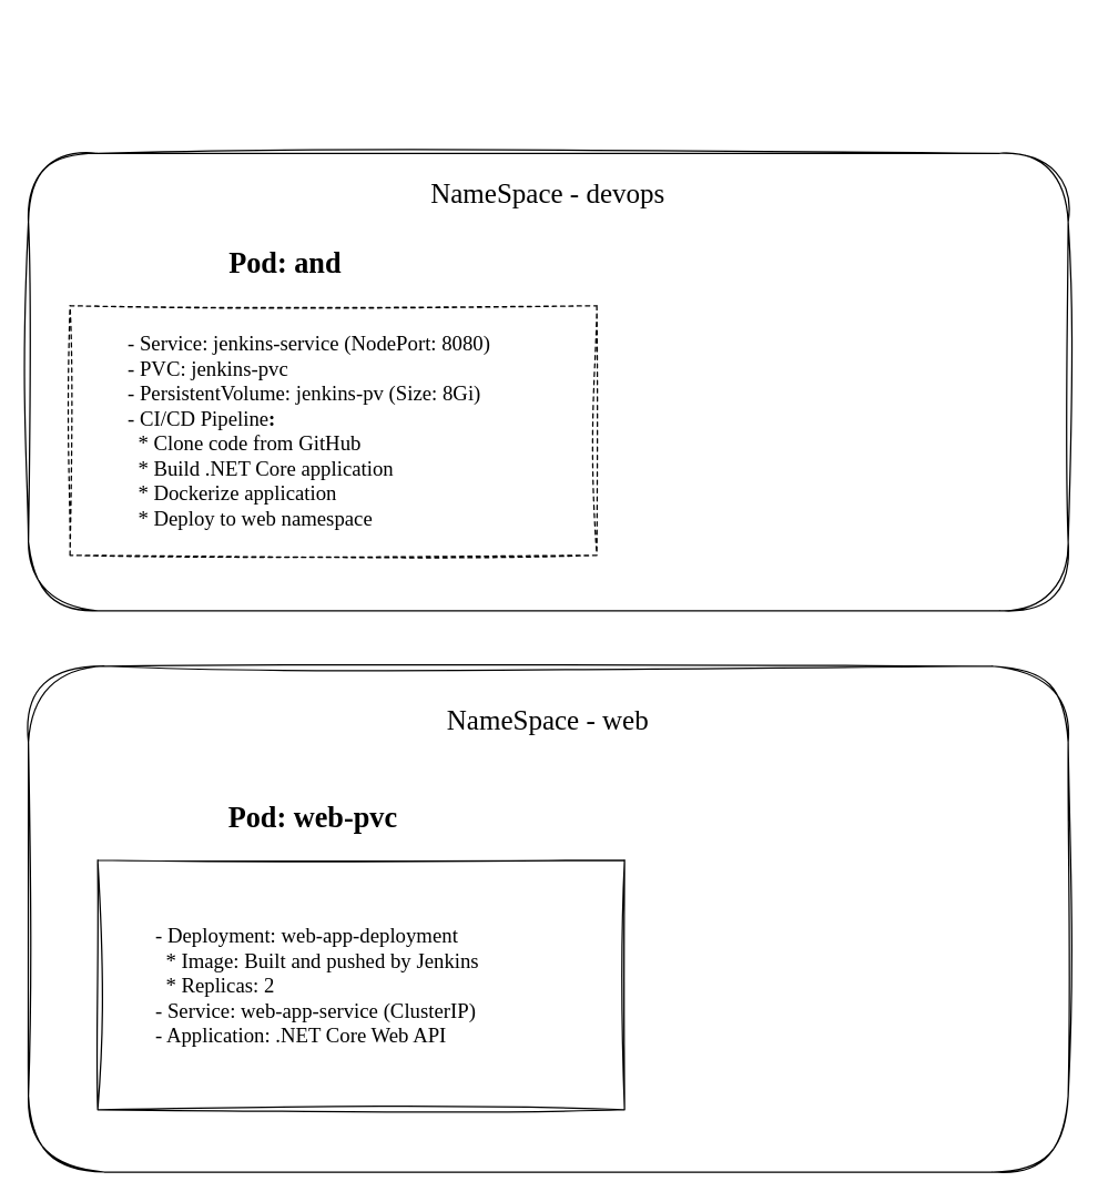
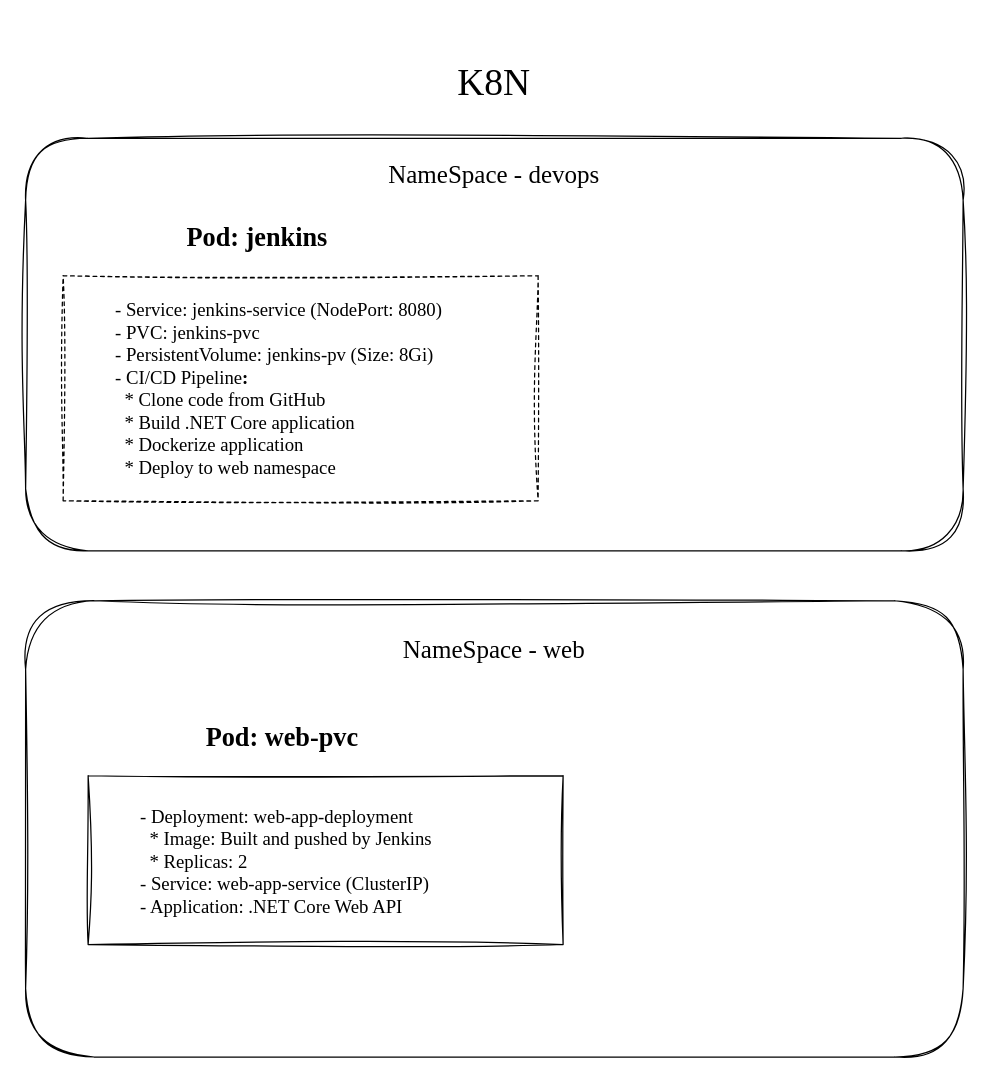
  <mxCell id="0" />
  <mxCell id="1" parent="0" />
  <mxCell id="2" value="" style="rounded=1;whiteSpace=wrap;html=1;sketch=1;hachureGap=4;jiggle=2;curveFitting=1;fontFamily=Architects Daughter;fontSource=https%3A%2F%2Ffonts.googleapis.com%2Fcss%3Ffamily%3DArchitects%2BDaughter;" vertex="1" parent="1"><mxGeometry x="20" y="110" width="750" height="330" as="geometry" /></mxCell>
+ <mxCell id="3" value="&lt;font style=&quot;font-size: 30px;&quot;&gt;K8N&lt;/font&gt;" style="text;html=1;align=center;verticalAlign=middle;whiteSpace=wrap;rounded=0;fontFamily=Architects Daughter;fontSource=https%3A%2F%2Ffonts.googleapis.com%2Fcss%3Ffamily%3DArchitects%2BDaughter;" vertex="1" parent="1"><mxGeometry x="240" y="20" width="310" height="90" as="geometry" /></mxCell>
  <mxCell id="4" value="&lt;p style=&quot;line-height: 140%;&quot;&gt;&lt;font style=&quot;font-size: 20px;&quot;&gt;NameSpace - devops&lt;/font&gt;&lt;/p&gt;" style="text;html=1;align=center;verticalAlign=middle;whiteSpace=wrap;rounded=0;fontFamily=Architects Daughter;fontSource=https%3A%2F%2Ffonts.googleapis.com%2Fcss%3Ffamily%3DArchitects%2BDaughter;" vertex="1" parent="1"><mxGeometry x="260" y="110" width="270" height="60" as="geometry" /></mxCell>
- <mxCell id="5" value="&lt;b&gt;&lt;font style=&quot;font-size: 21px;&quot;&gt;Pod: and&lt;/font&gt;&lt;/b&gt;" style="text;html=1;align=center;verticalAlign=middle;whiteSpace=wrap;rounded=0;fontFamily=Architects Daughter;fontSource=https%3A%2F%2Ffonts.googleapis.com%2Fcss%3Ffamily%3DArchitects%2BDaughter;" vertex="1" parent="1"><mxGeometry x="117.5" y="170" width="175" height="40" as="geometry" /></mxCell>
+ <mxCell id="5" value="&lt;b&gt;&lt;font style=&quot;font-size: 21px;&quot;&gt;Pod: jenkins&lt;/font&gt;&lt;/b&gt;" style="text;html=1;align=center;verticalAlign=middle;whiteSpace=wrap;rounded=0;fontFamily=Architects Daughter;fontSource=https%3A%2F%2Ffonts.googleapis.com%2Fcss%3Ffamily%3DArchitects%2BDaughter;" vertex="1" parent="1"><mxGeometry x="117.5" y="170" width="175" height="40" as="geometry" /></mxCell>
  <mxCell id="6" value="" style="rounded=1;whiteSpace=wrap;html=1;sketch=1;hachureGap=4;jiggle=2;curveFitting=1;fontFamily=Architects Daughter;fontSource=https%3A%2F%2Ffonts.googleapis.com%2Fcss%3Ffamily%3DArchitects%2BDaughter;" vertex="1" parent="1"><mxGeometry x="20" y="480" width="750" height="365" as="geometry" /></mxCell>
  <mxCell id="7" value="&lt;p style=&quot;line-height: 140%;&quot;&gt;&lt;font style=&quot;font-size: 20px;&quot;&gt;NameSpace - web&lt;/font&gt;&lt;/p&gt;" style="text;html=1;align=center;verticalAlign=middle;whiteSpace=wrap;rounded=0;fontFamily=Architects Daughter;fontSource=https%3A%2F%2Ffonts.googleapis.com%2Fcss%3Ffamily%3DArchitects%2BDaughter;" vertex="1" parent="1"><mxGeometry x="260" y="490" width="270" height="60" as="geometry" /></mxCell>
  <mxCell id="8" value="&lt;blockquote style=&quot;margin: 0px 0px 0px 40px; border: none; padding: 0px; font-size: 15px;&quot;&gt;- Service: jenkins-service (NodePort: 8080)&lt;div&gt;&lt;span style=&quot;background-color: initial;&quot;&gt;- PVC: jenkins-pvc&lt;/span&gt;&lt;/div&gt;&lt;div&gt;&lt;span style=&quot;background-color: initial;&quot;&gt;- PersistentVolume: jenkins-pv (Size: 8Gi)&lt;/span&gt;&lt;/div&gt;&lt;div&gt;&lt;div&gt;&lt;div&gt;- CI/CD Pipeline&lt;b&gt;:&lt;/b&gt;&lt;/div&gt;&lt;/div&gt;&lt;/div&gt;&lt;div&gt;&lt;div&gt;&lt;div&gt;&amp;nbsp; * Clone code from GitHub&lt;/div&gt;&lt;/div&gt;&lt;/div&gt;&lt;div&gt;&lt;div&gt;&amp;nbsp; * Build .NET Core application&lt;/div&gt;&lt;div&gt;&lt;span style=&quot;background-color: initial;&quot;&gt;&amp;nbsp; * Dockerize application&lt;/span&gt;&lt;/div&gt;&lt;div&gt;&lt;span style=&quot;background-color: initial;&quot;&gt;&amp;nbsp; * Deploy to web namespace&lt;/span&gt;&lt;/div&gt;&lt;/div&gt;&lt;/blockquote&gt;" style="rounded=0;whiteSpace=wrap;html=1;sketch=1;hachureGap=4;jiggle=2;curveFitting=1;fontFamily=Architects Daughter;fontSource=https%3A%2F%2Ffonts.googleapis.com%2Fcss%3Ffamily%3DArchitects%2BDaughter;align=left;dashed=1;" vertex="1" parent="1"><mxGeometry x="50" y="220" width="380" height="180" as="geometry" /></mxCell>
  <mxCell id="9" value="&lt;font size=&quot;1&quot; style=&quot;&quot;&gt;&lt;b style=&quot;font-size: 21px;&quot;&gt;Pod: web-pvc&lt;/b&gt;&lt;/font&gt;" style="text;html=1;align=center;verticalAlign=middle;whiteSpace=wrap;rounded=0;fontFamily=Architects Daughter;fontSource=https%3A%2F%2Ffonts.googleapis.com%2Fcss%3Ffamily%3DArchitects%2BDaughter;" vertex="1" parent="1"><mxGeometry x="137.5" y="570" width="175" height="40" as="geometry" /></mxCell>
- <mxCell id="10" value="&lt;blockquote style=&quot;margin: 0px 0px 0px 40px; border: none; padding: 0px; font-size: 15px;&quot;&gt;- Deployment: web-app-deployment&lt;div&gt;&amp;nbsp;&amp;nbsp;* Image: Built and pushed by Jenkins&lt;/div&gt;&lt;div&gt;&amp;nbsp;&amp;nbsp;* Replicas: 2&lt;/div&gt;&lt;div&gt;- Service: web-app-service (ClusterIP)&lt;/div&gt;&lt;div&gt;- Application: .NET Core Web API&lt;/div&gt;&lt;/blockquote&gt;" style="rounded=0;whiteSpace=wrap;html=1;sketch=1;hachureGap=4;jiggle=2;curveFitting=1;fontFamily=Architects Daughter;fontSource=https%3A%2F%2Ffonts.googleapis.com%2Fcss%3Ffamily%3DArchitects%2BDaughter;align=left;" vertex="1" parent="1"><mxGeometry x="70" y="620" width="380" height="180" as="geometry" /></mxCell>
+ <mxCell id="10" value="&lt;blockquote style=&quot;margin: 0px 0px 0px 40px; border: none; padding: 0px; font-size: 15px;&quot;&gt;- Deployment: web-app-deployment&lt;div&gt;&amp;nbsp;&amp;nbsp;* Image: Built and pushed by Jenkins&lt;/div&gt;&lt;div&gt;&amp;nbsp;&amp;nbsp;* Replicas: 2&lt;/div&gt;&lt;div&gt;- Service: web-app-service (ClusterIP)&lt;/div&gt;&lt;div&gt;- Application: .NET Core Web API&lt;/div&gt;&lt;/blockquote&gt;" style="rounded=0;whiteSpace=wrap;html=1;sketch=1;hachureGap=4;jiggle=2;curveFitting=1;fontFamily=Architects Daughter;fontSource=https%3A%2F%2Ffonts.googleapis.com%2Fcss%3Ffamily%3DArchitects%2BDaughter;align=left;" vertex="1" parent="1"><mxGeometry x="70" y="620" width="380" height="135" as="geometry" /></mxCell>
